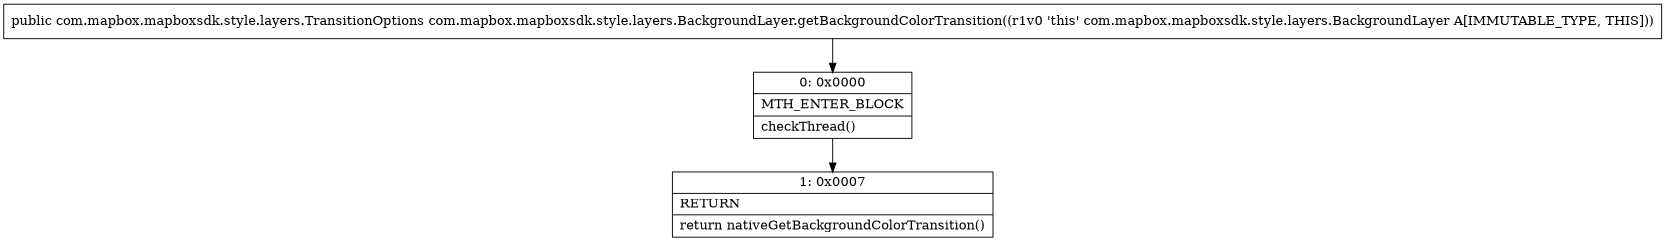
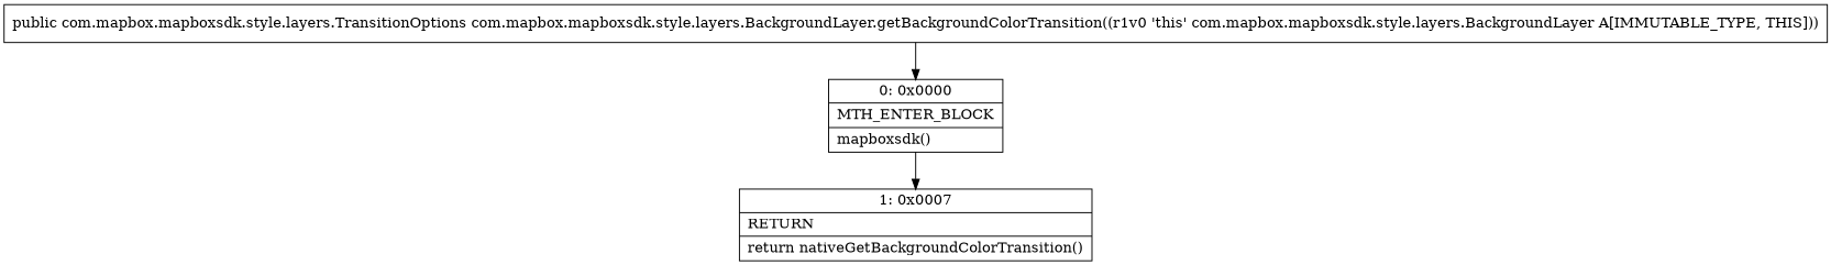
  digraph {
    node [shape=record]
-   n1 [label="{0\:\ 0x0000|MTH_ENTER_BLOCK\l|checkThread()\l}"]
+   n1 [label="{0\:\ 0x0000|MTH_ENTER_BLOCK\l|mapboxsdk()\l}"]
    n2 [label="{1\:\ 0x0007|RETURN\l|return nativeGetBackgroundColorTransition()\l}"]
    n3 [label="{public com.mapbox.mapboxsdk.style.layers.TransitionOptions com.mapbox.mapboxsdk.style.layers.BackgroundLayer.getBackgroundColorTransition((r1v0 'this' com.mapbox.mapboxsdk.style.layers.BackgroundLayer A[IMMUTABLE_TYPE, THIS])) }"]
    n1 -> n2
    n3 -> n1
  }
